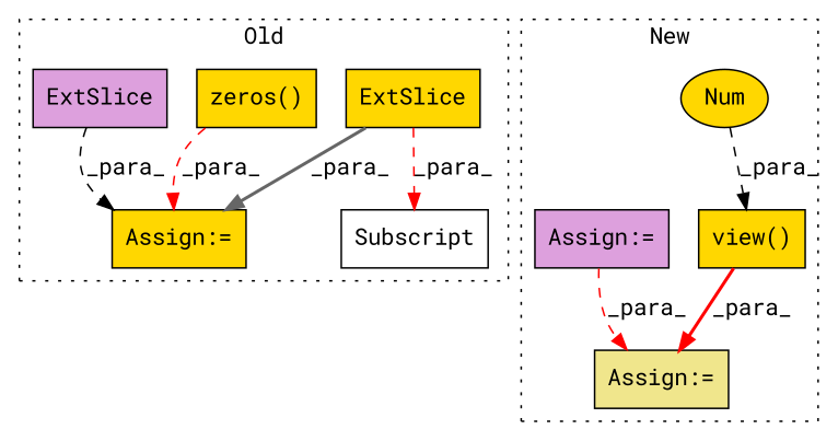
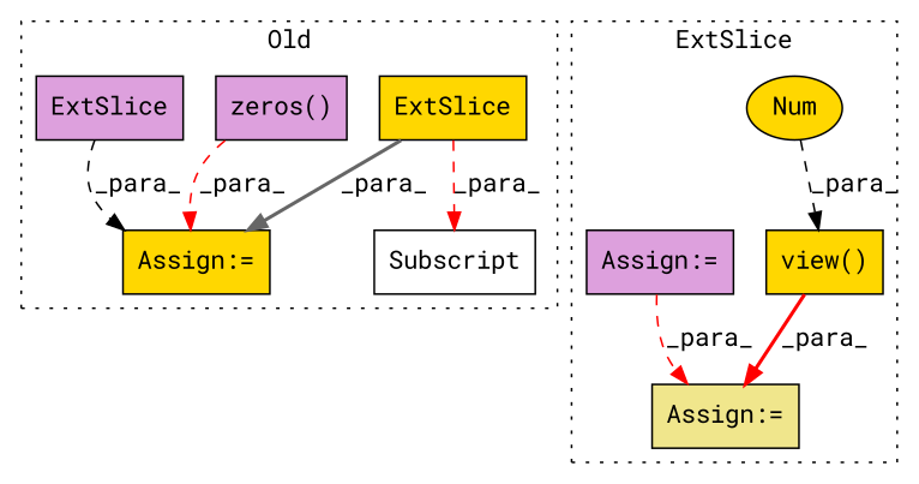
  digraph {
    fontname="Roboto Mono"
    node [a=68 fillcolor=gold fontname="Roboto Mono" l=1 shape=box style=filled]
    edge [color=red fontname="Roboto Mono" style=dashed]
-   n1 [a=75 l="12,39" label="zeros()" s="1378,1399"]
+   n1 [a=75 fillcolor=plum l="12,39" label="zeros()" s="1378,1399"]
    n2 [l=4 label="Assign:=" s=2172]
    n3 [a=85 label=ExtSlice s=1532]
    n4 [a=63 fillcolor=white l="11,0" label=Subscript s="1532,0"]
    n5 [a=85 fillcolor=plum label=ExtSlice s=1487]
    n6 [a=75 l="7,1" label="view()" s="2413,2430"]
    n7 [a=76 label=Num s=2426 shape=ellipse]
    n8 [fillcolor=khaki l=3 label="Assign:=" s=2735]
    n9 [fillcolor=plum l=3 label="Assign:=" s=2462]
    subgraph cluster_1 {
      label=Old
      style=dotted
      n1
      n2
      n3
      n4
      n5
    }
    subgraph cluster_2 {
-     label=New
+     label=ExtSlice
      style=dotted
      n6
      n7
      n8
      n9
    }
    n1 -> n2 [label=_para_]
    n3 -> n2 [color=gray40 label=_para_ style=bold]
    n3 -> n4 [label=_para_]
    n5 -> n2 [color=black label=_para_]
    n6 -> n8 [label=_para_ style=bold]
    n7 -> n6 [color=black label=_para_]
    n9 -> n8 [label=_para_]
  }
